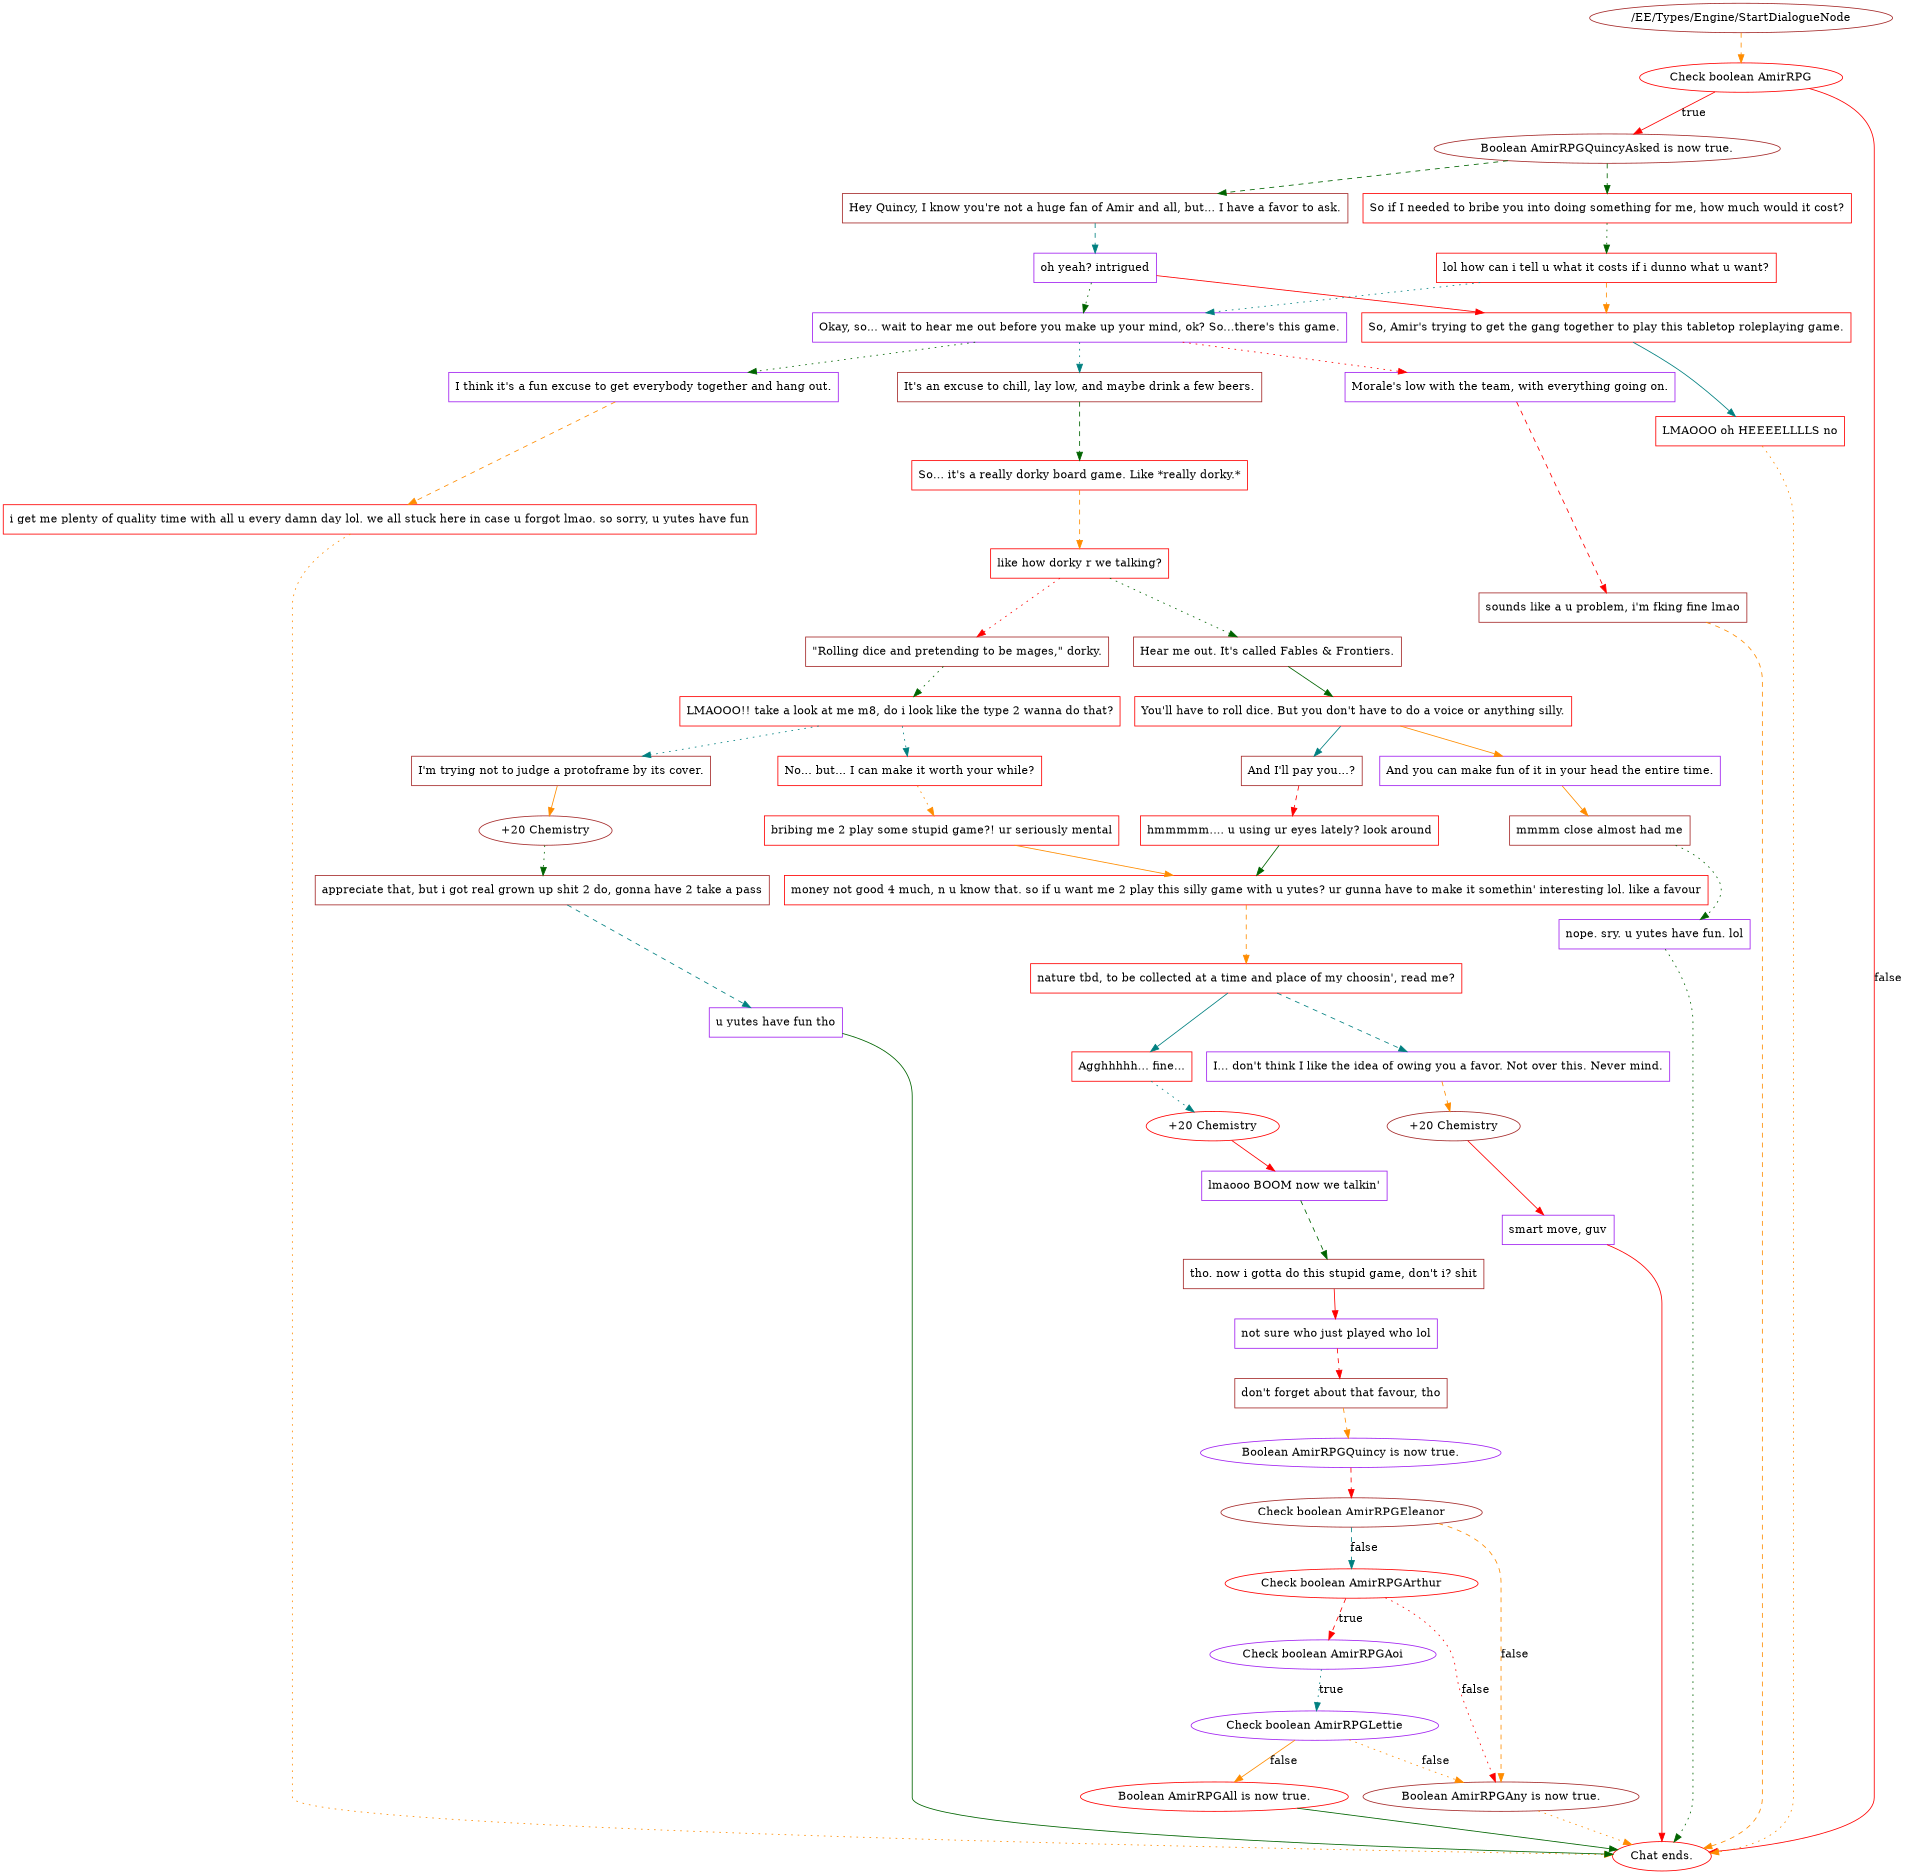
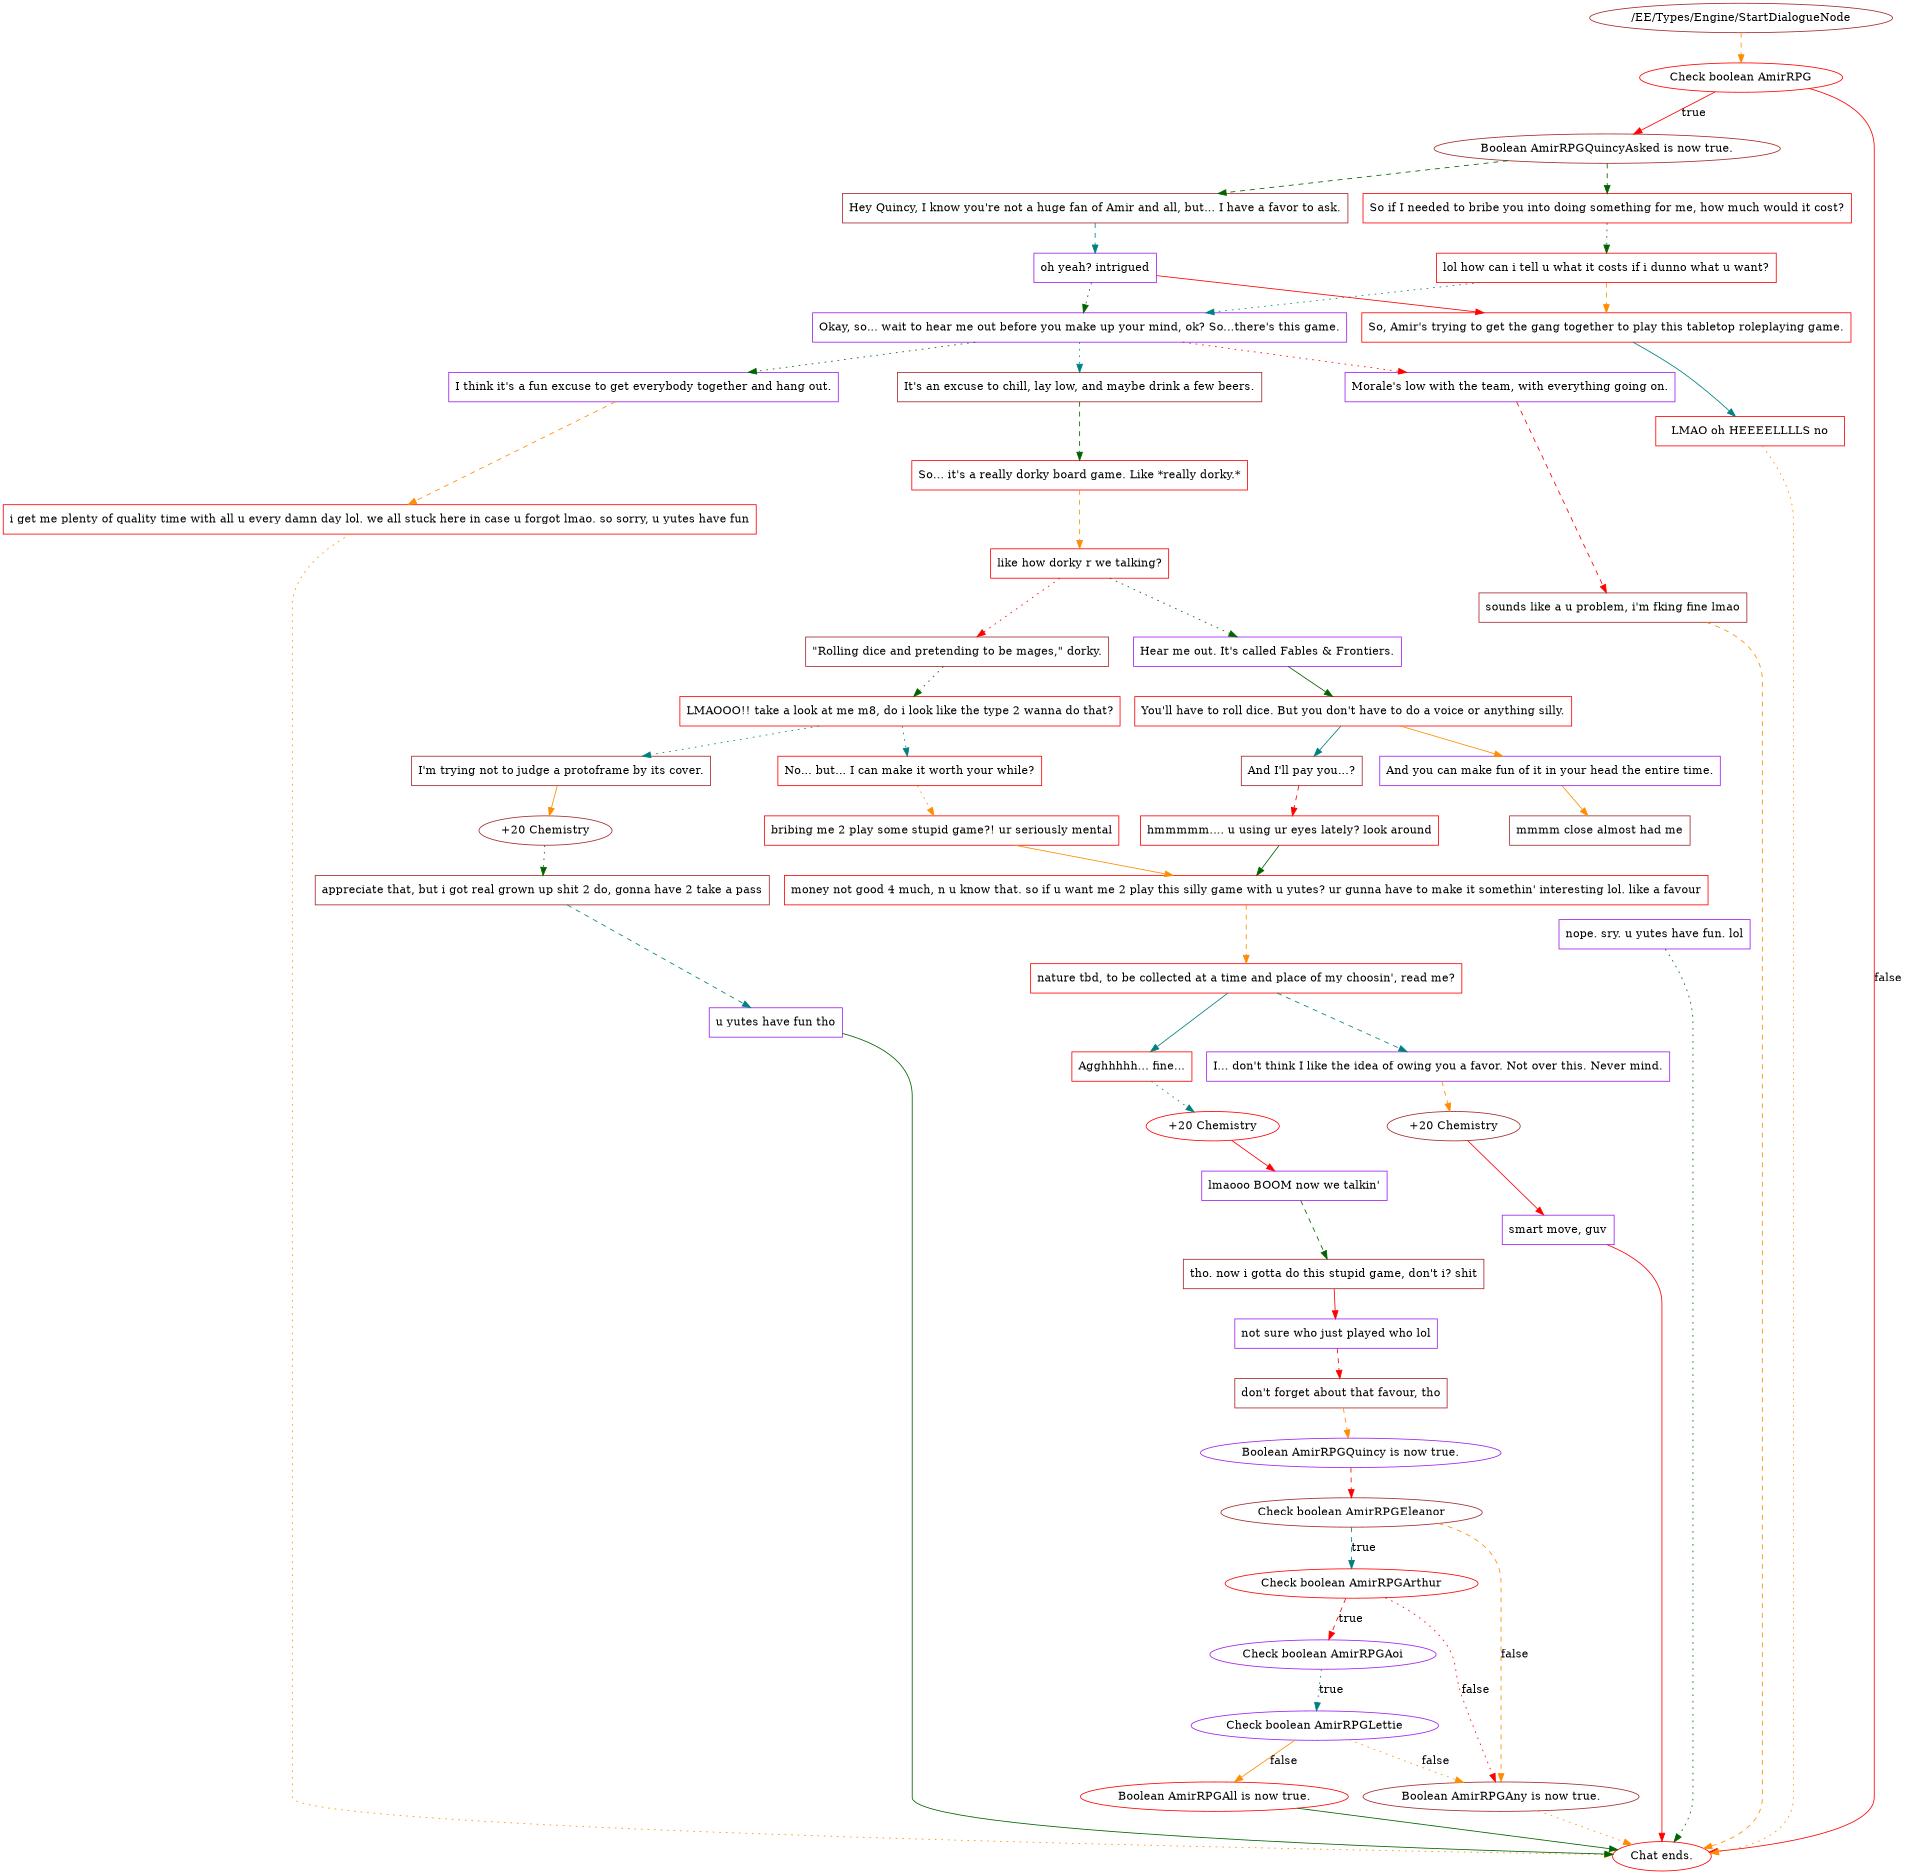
  digraph {
    node [color=red shape=box]
    edge [color=darkorange style=dashed]
    n1 [color=brown label="/EE/Types/Engine/StartDialogueNode" shape=""]
    n2 [label="Check boolean AmirRPG" shape=""]
    n3 [color=brown label="Boolean AmirRPGQuincyAsked is now true." shape=""]
    "Chat ends." [shape=""]
    n5 [color=brown label="Hey Quincy, I know you're not a huge fan of Amir and all, but... I have a favor to ask."]
    n6 [label="So if I needed to bribe you into doing something for me, how much would it cost?"]
    n7 [color=purple label="oh yeah? intrigued"]
    n8 [label="lol how can i tell u what it costs if i dunno what u want?"]
    n9 [color=purple label="Okay, so... wait to hear me out before you make up your mind, ok? So...there's this game."]
    n10 [label="So, Amir's trying to get the gang together to play this tabletop roleplaying game."]
    n11 [color=purple label="I think it's a fun excuse to get everybody together and hang out."]
    n12 [color=brown label="It's an excuse to chill, lay low, and maybe drink a few beers."]
    n13 [color=purple label="Morale's low with the team, with everything going on."]
-   n14 [label="LMAOOO oh HEEEELLLLS no"]
+   n14 [label="LMAO oh HEEEELLLLS no"]
    n15 [label="i get me plenty of quality time with all u every damn day lol. we all stuck here in case u forgot lmao. so sorry, u yutes have fun"]
    n16 [label="So... it's a really dorky board game. Like *really dorky.*"]
    n17 [color=brown label="sounds like a u problem, i'm fking fine lmao"]
    n18 [label="like how dorky r we talking?"]
    n19 [color=brown label="\"Rolling dice and pretending to be mages,\" dorky."]
-   n20 [color=brown label="Hear me out. It's called Fables & Frontiers."]
+   n20 [color=purple label="Hear me out. It's called Fables & Frontiers."]
    n21 [label="LMAOOO!! take a look at me m8, do i look like the type 2 wanna do that?"]
    n22 [label="You'll have to roll dice. But you don't have to do a voice or anything silly."]
    n23 [color=brown label="I'm trying not to judge a protoframe by its cover."]
    n24 [label="No... but... I can make it worth your while?"]
    n25 [color=brown label="And I'll pay you...?"]
    n26 [color=purple label="And you can make fun of it in your head the entire time."]
    n27 [color=brown label="+20 Chemistry" shape=""]
    n28 [label="bribing me 2 play some stupid game?! ur seriously mental"]
    n29 [label="hmmmmm.... u using ur eyes lately? look around"]
    n30 [color=brown label="mmmm close almost had me"]
    n31 [color=brown label="appreciate that, but i got real grown up shit 2 do, gonna have 2 take a pass"]
    n32 [label="money not good 4 much, n u know that. so if u want me 2 play this silly game with u yutes? ur gunna have to make it somethin' interesting lol. like a favour"]
    n33 [color=purple label="nope. sry. u yutes have fun. lol"]
    n34 [color=purple label="u yutes have fun tho"]
    n35 [label="nature tbd, to be collected at a time and place of my choosin', read me?"]
    n36 [label="Agghhhhh... fine..."]
    n37 [color=purple label="I... don't think I like the idea of owing you a favor. Not over this. Never mind."]
    n38 [label="+20 Chemistry" shape=""]
    n39 [color=brown label="+20 Chemistry" shape=""]
    n40 [color=purple label="lmaooo BOOM now we talkin'"]
    n41 [color=purple label="smart move, guv"]
    n42 [color=brown label="tho. now i gotta do this stupid game, don't i? shit"]
    n43 [color=purple label="not sure who just played who lol"]
    n44 [color=brown label="don't forget about that favour, tho"]
    n45 [color=purple label="Boolean AmirRPGQuincy is now true." shape=""]
    n46 [color=brown label="Check boolean AmirRPGEleanor" shape=""]
    n47 [label="Check boolean AmirRPGArthur" shape=""]
    n48 [color=brown label="Boolean AmirRPGAny is now true." shape=""]
    n49 [color=purple label="Check boolean AmirRPGAoi" shape=""]
    n50 [color=purple label="Check boolean AmirRPGLettie" shape=""]
    n51 [label="Boolean AmirRPGAll is now true." shape=""]
    n1 -> n2
    n2 -> n3 [color=red label=true style=solid]
    n2 -> "Chat ends." [color=red label=false style=solid]
    n3 -> n5 [color=darkgreen]
    n3 -> n6 [color=darkgreen]
    n5 -> n7 [color=teal]
    n6 -> n8 [color=darkgreen style=dotted]
    n7 -> n9 [color=darkgreen style=dotted]
    n7 -> n10 [color=red style=solid]
    n8 -> n9 [color=teal style=dotted]
    n8 -> n10
    n9 -> n11 [color=darkgreen style=dotted]
    n9 -> n12 [color=teal style=dotted]
    n9 -> n13 [color=red style=dotted]
    n10 -> n14 [color=teal style=solid]
    n11 -> n15
    n12 -> n16 [color=darkgreen]
    n13 -> n17 [color=red]
    n14 -> "Chat ends." [style=dotted]
    n15 -> "Chat ends." [style=dotted]
    n16 -> n18
    n17 -> "Chat ends."
    n18 -> n19 [color=red style=dotted]
    n18 -> n20 [color=darkgreen style=dotted]
    n19 -> n21 [color=darkgreen style=dotted]
    n20 -> n22 [color=darkgreen style=solid]
    n21 -> n23 [color=teal style=dotted]
    n21 -> n24 [color=teal style=dotted]
    n22 -> n25 [color=teal style=solid]
    n22 -> n26 [style=solid]
    n23 -> n27 [style=solid]
    n24 -> n28 [style=dotted]
    n25 -> n29 [color=red]
    n26 -> n30 [style=solid]
    n27 -> n31 [color=darkgreen style=dotted]
    n28 -> n32 [style=solid]
    n29 -> n32 [color=darkgreen style=solid]
-   n30 -> n33 [color=darkgreen style=dotted]
    n31 -> n34 [color=teal]
    n32 -> n35
    n33 -> "Chat ends." [color=darkgreen style=dotted]
    n34 -> "Chat ends." [color=darkgreen style=solid]
    n35 -> n36 [color=teal style=solid]
    n35 -> n37 [color=teal]
    n36 -> n38 [color=teal style=dotted]
    n37 -> n39
    n38 -> n40 [color=red style=solid]
    n39 -> n41 [color=red style=solid]
    n40 -> n42 [color=darkgreen]
    n41 -> "Chat ends." [color=red style=solid]
    n42 -> n43 [color=red style=solid]
    n43 -> n44 [color=red]
    n44 -> n45
    n45 -> n46 [color=red]
-   n46 -> n47 [color=teal label=false]
+   n46 -> n47 [color=teal label=true]
    n46 -> n48 [label=false]
    n47 -> n48 [color=red label=false style=dotted]
    n47 -> n49 [color=red label=true]
    n48 -> "Chat ends." [style=dotted]
    n49 -> n50 [color=teal label=true style=dotted]
    n50 -> n48 [label=false style=dotted]
    n50 -> n51 [label=false style=solid]
    n51 -> "Chat ends." [color=darkgreen style=solid]
  }
